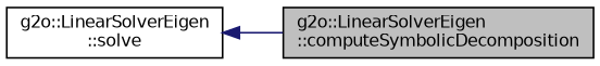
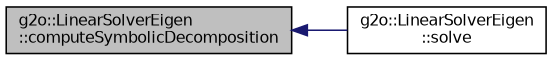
  digraph {
    rankdir=LR
    node [color=black fontname=Helvetica fontsize=10 shape=record style=filled]
    n1 [fillcolor=grey75 fontcolor=black height=0.2 label="g2o::LinearSolverEigen\l::computeSymbolicDecomposition" width=0.4]
    n2 [fillcolor=white height=0.2 label="g2o::LinearSolverEigen\l::solve" width=0.4]
-   n2 -> n1 [color=midnightblue dir=back fontname=Helvetica fontsize=10 labelfontname=Helvetica labelfontsize=10 style=solid]
+   n1 -> n2 [color=midnightblue dir=back fontname=Helvetica fontsize=10 labelfontname=Helvetica labelfontsize=10 style=solid]
  }
